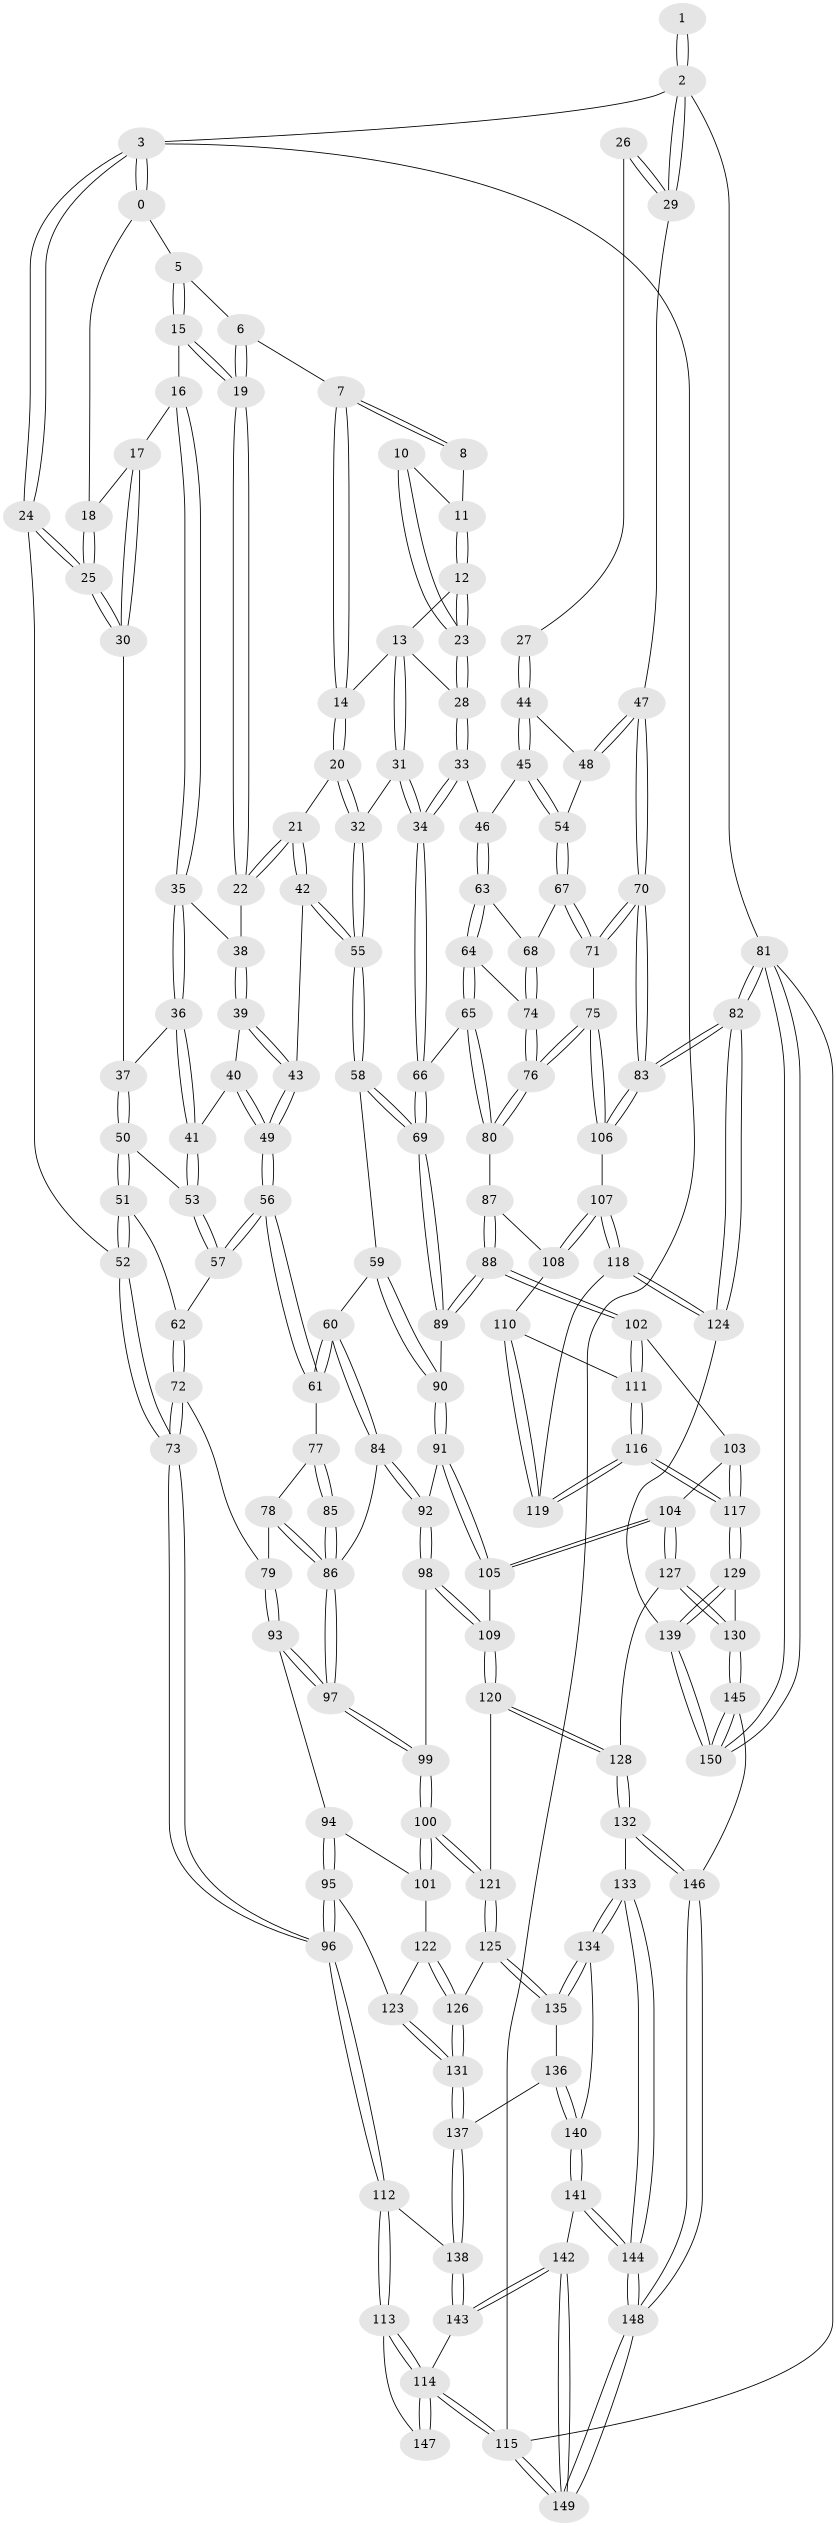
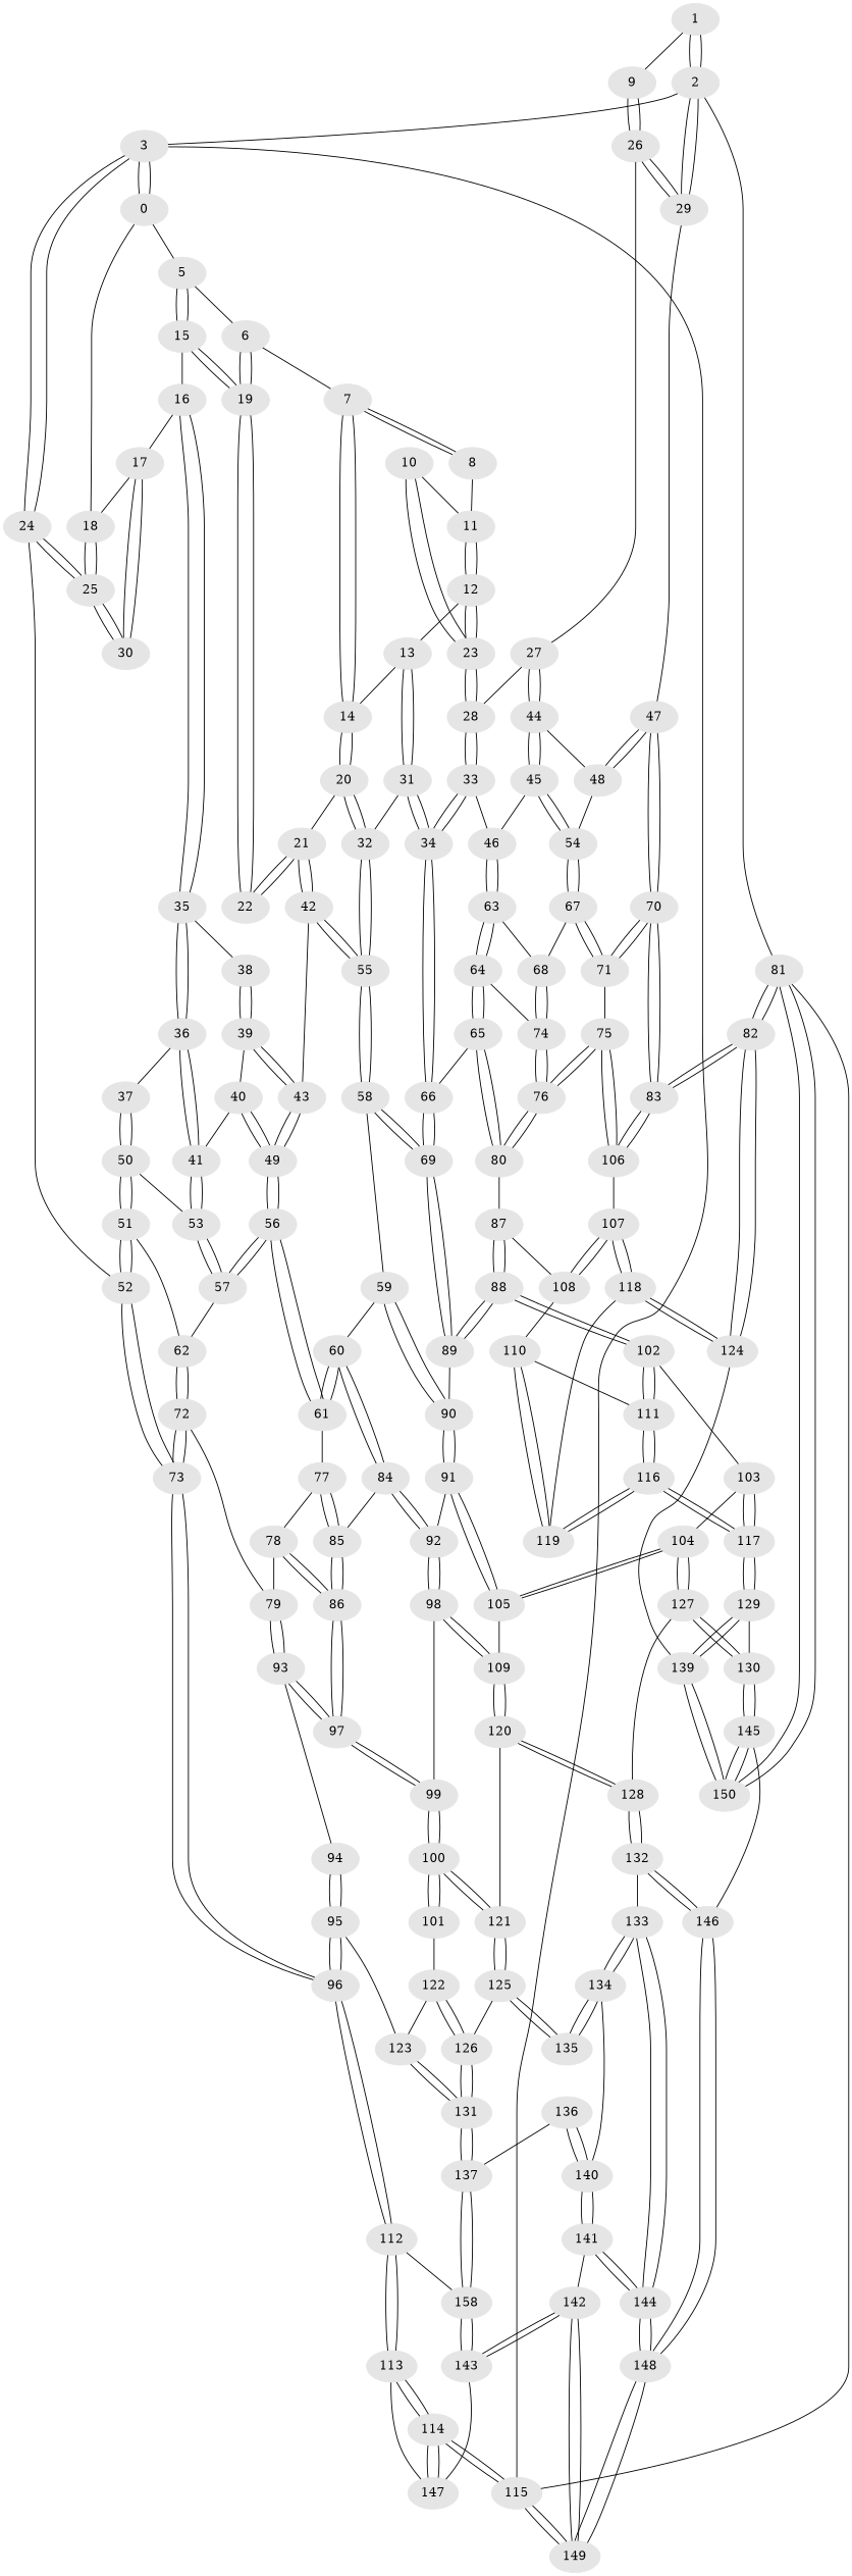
  graph {
    node [color=gray90 style=filled]
    1
    2
+   9
    3
    29
    81
    26
    n8 [label=0]
    24
    115
    47
    82
    150
    5
    18
    25
    52
    149
    6
    15
    7
    19
    16
    8
    14
    22
    11
    20
    12
    10
    23
    27
    28
    13
    31
    32
    34
    21
    17
    35
    30
    38
    36
    37
    42
    55
    43
    39
    33
    73
    44
    45
    48
    46
    70
    50
    66
    58
    63
    69
    41
    53
    51
    40
    49
    56
    57
    54
    67
    64
    68
    71
    83
    61
    62
    72
    96
    59
    77
    60
    90
    89
    84
    91
    85
    92
    78
    79
    65
    74
    80
    76
    87
    75
    106
    93
    112
    107
    86
    97
    94
    88
    108
    124
    139
    98
    99
    102
    110
    103
    111
    105
    109
    95
    101
    123
    122
    131
    113
-   138
+   138 [label=158]
    100
    120
    121
    125
    126
    104
    117
    116
    127
    129
    128
    130
    118
    119
    114
    147
    143
    132
    135
    137
    136
    145
    133
    146
    134
    144
    148
    140
    141
    142
    1 -- 2
    1 -- 2
+   1 -- 9
    2 -- 3
    2 -- 29
    2 -- 29
    2 -- 81
+   9 -- 26
+   9 -- 26
    3 -- n8
    3 -- n8
    3 -- 24
    3 -- 24
    3 -- 115
    29 -- 47
    81 -- 115
    81 -- 82
    81 -- 82
    81 -- 150
    81 -- 150
    26 -- 29
    26 -- 29
    26 -- 27
    n8 -- 5
    n8 -- 18
    24 -- 25
    24 -- 25
    24 -- 52
    115 -- 149
    115 -- 149
    47 -- 48
    47 -- 48
    47 -- 70
    47 -- 70
    82 -- 83
    82 -- 83
    82 -- 124
    82 -- 124
    5 -- 6
    5 -- 15
    5 -- 15
    18 -- 25
    18 -- 25
    25 -- 30
    25 -- 30
    52 -- 73
    52 -- 73
    6 -- 7
    6 -- 19
    6 -- 19
    15 -- 19
    15 -- 19
    15 -- 16
    7 -- 8
    7 -- 8
    7 -- 14
    7 -- 14
    19 -- 22
    19 -- 22
    16 -- 17
    16 -- 35
    16 -- 35
    8 -- 11
    14 -- 20
    14 -- 20
-   22 -- 38
    11 -- 12
    11 -- 12
    20 -- 32
    20 -- 32
    20 -- 21
    12 -- 23
    12 -- 23
    12 -- 13
    10 -- 11
    10 -- 23
    10 -- 23
    23 -- 28
    23 -- 28
-   13 -- 28
+   27 -- 28
    27 -- 44
    27 -- 44
    28 -- 33
    28 -- 33
    13 -- 14
    13 -- 31
    13 -- 31
    31 -- 32
    31 -- 34
    31 -- 34
    32 -- 55
    32 -- 55
    34 -- 66
    34 -- 66
    21 -- 22
    21 -- 22
    21 -- 42
    21 -- 42
    17 -- 18
    17 -- 30
    17 -- 30
    35 -- 38
    35 -- 36
    35 -- 36
-   30 -- 37
    38 -- 39
    38 -- 39
    36 -- 37
    36 -- 41
    36 -- 41
    37 -- 50
    37 -- 50
    42 -- 55
    42 -- 55
    42 -- 43
    55 -- 58
    55 -- 58
    43 -- 49
    43 -- 49
    39 -- 43
    39 -- 43
    39 -- 40
    33 -- 34
    33 -- 34
    33 -- 46
    73 -- 96
    73 -- 96
    44 -- 45
    44 -- 45
    44 -- 48
    45 -- 46
    45 -- 54
    45 -- 54
    48 -- 54
    46 -- 63
    46 -- 63
    70 -- 71
    70 -- 71
    70 -- 83
    70 -- 83
    50 -- 53
    50 -- 51
    50 -- 51
    66 -- 69
    66 -- 69
    58 -- 69
    58 -- 69
    58 -- 59
    63 -- 64
    63 -- 64
    63 -- 68
    69 -- 89
    69 -- 89
    41 -- 53
    41 -- 53
    53 -- 57
    53 -- 57
    51 -- 52
    51 -- 52
    51 -- 62
    40 -- 41
    40 -- 49
    40 -- 49
    49 -- 56
    49 -- 56
    56 -- 57
    56 -- 57
    56 -- 61
    56 -- 61
    57 -- 62
    54 -- 67
    54 -- 67
    67 -- 68
    67 -- 71
    67 -- 71
    64 -- 65
    64 -- 65
    64 -- 74
    68 -- 74
    68 -- 74
    71 -- 75
    83 -- 106
    83 -- 106
    61 -- 77
    62 -- 72
    62 -- 72
    72 -- 73
    72 -- 73
    72 -- 79
    96 -- 112
    96 -- 112
    59 -- 60
    59 -- 90
    59 -- 90
    77 -- 85
    77 -- 85
    77 -- 78
    60 -- 61
    60 -- 61
    60 -- 84
    60 -- 84
    90 -- 91
    90 -- 91
    89 -- 90
-   84 -- 86
+   84 -- 85
    84 -- 92
    84 -- 92
    91 -- 92
    91 -- 105
    91 -- 105
    85 -- 86
    85 -- 86
    92 -- 98
    92 -- 98
    78 -- 79
    78 -- 86
    78 -- 86
    79 -- 93
    79 -- 93
    65 -- 66
    65 -- 80
    65 -- 80
    74 -- 76
    74 -- 76
    80 -- 87
    76 -- 80
    76 -- 80
    87 -- 88
    87 -- 88
    87 -- 108
    75 -- 76
    75 -- 76
    75 -- 106
    75 -- 106
    106 -- 107
    93 -- 97
    93 -- 97
    93 -- 94
    112 -- 113
    112 -- 113
    112 -- 138
    107 -- 108
    107 -- 108
    107 -- 118
    107 -- 118
    86 -- 97
    86 -- 97
    97 -- 99
    97 -- 99
    94 -- 95
    94 -- 95
-   94 -- 101
    88 -- 89
    88 -- 89
    88 -- 102
    88 -- 102
    108 -- 110
    124 -- 139
    139 -- 150
    139 -- 150
    98 -- 99
    98 -- 109
    98 -- 109
    99 -- 100
    99 -- 100
    102 -- 103
    102 -- 111
    102 -- 111
    110 -- 111
    110 -- 119
    110 -- 119
    103 -- 104
    103 -- 117
    103 -- 117
    111 -- 116
    111 -- 116
    105 -- 109
    109 -- 120
    109 -- 120
    95 -- 96
    95 -- 96
    95 -- 123
    101 -- 122
    123 -- 131
    123 -- 131
    122 -- 123
    122 -- 126
    122 -- 126
    131 -- 137
    131 -- 137
    113 -- 114
    113 -- 114
    113 -- 147
    138 -- 143
    138 -- 143
    100 -- 101
    100 -- 101
    100 -- 121
    100 -- 121
    120 -- 121
    120 -- 128
    120 -- 128
    121 -- 125
    121 -- 125
    125 -- 126
    125 -- 135
    125 -- 135
    126 -- 131
    126 -- 131
    104 -- 105
    104 -- 105
    104 -- 127
    104 -- 127
    117 -- 129
    117 -- 129
    116 -- 117
    116 -- 117
    116 -- 119
    116 -- 119
    127 -- 128
    127 -- 130
    127 -- 130
    129 -- 139
    129 -- 139
    129 -- 130
    128 -- 132
    128 -- 132
    130 -- 145
    130 -- 145
    118 -- 124
    118 -- 124
    118 -- 119
    114 -- 115
    114 -- 115
    114 -- 147
    114 -- 147
-   143 -- 114
+   143 -- 147
    132 -- 133
    132 -- 146
    132 -- 146
-   135 -- 136
    137 -- 138
    137 -- 138
    136 -- 137
    136 -- 140
    136 -- 140
    145 -- 150
    145 -- 150
    145 -- 146
    133 -- 134
    133 -- 134
    133 -- 144
    133 -- 144
    146 -- 148
    146 -- 148
    134 -- 135
    134 -- 135
    134 -- 140
    144 -- 148
    144 -- 148
    148 -- 149
    148 -- 149
    140 -- 141
    140 -- 141
    141 -- 144
    141 -- 144
    141 -- 142
    142 -- 149
    142 -- 149
    142 -- 143
    142 -- 143
  }
